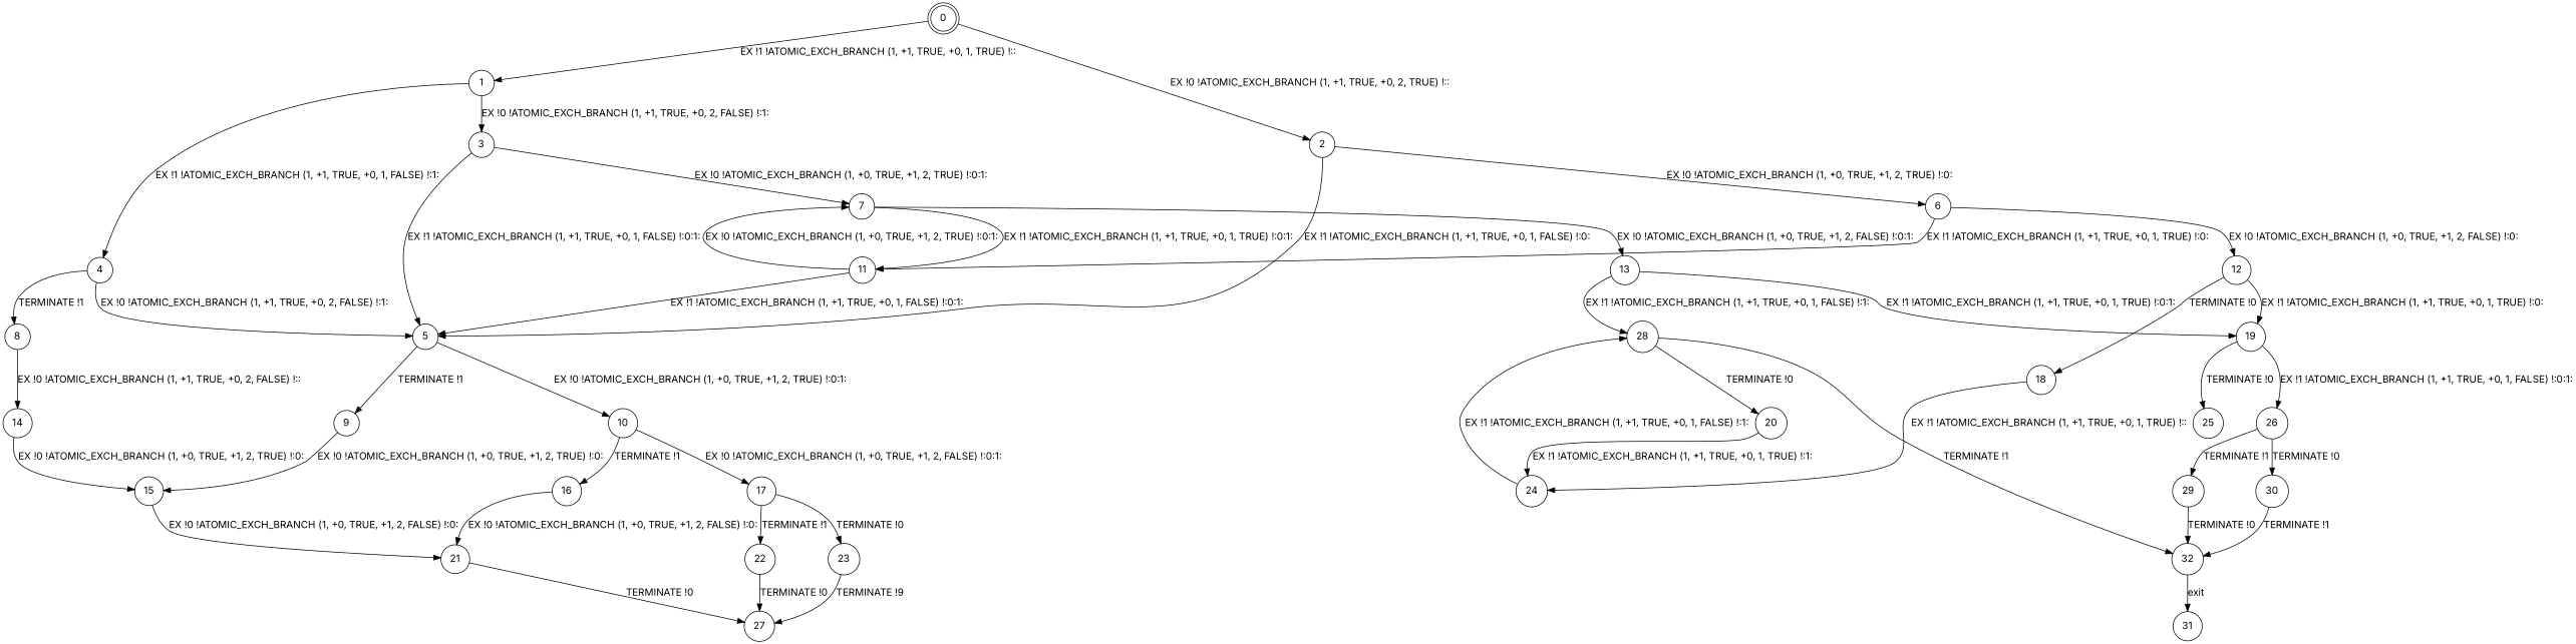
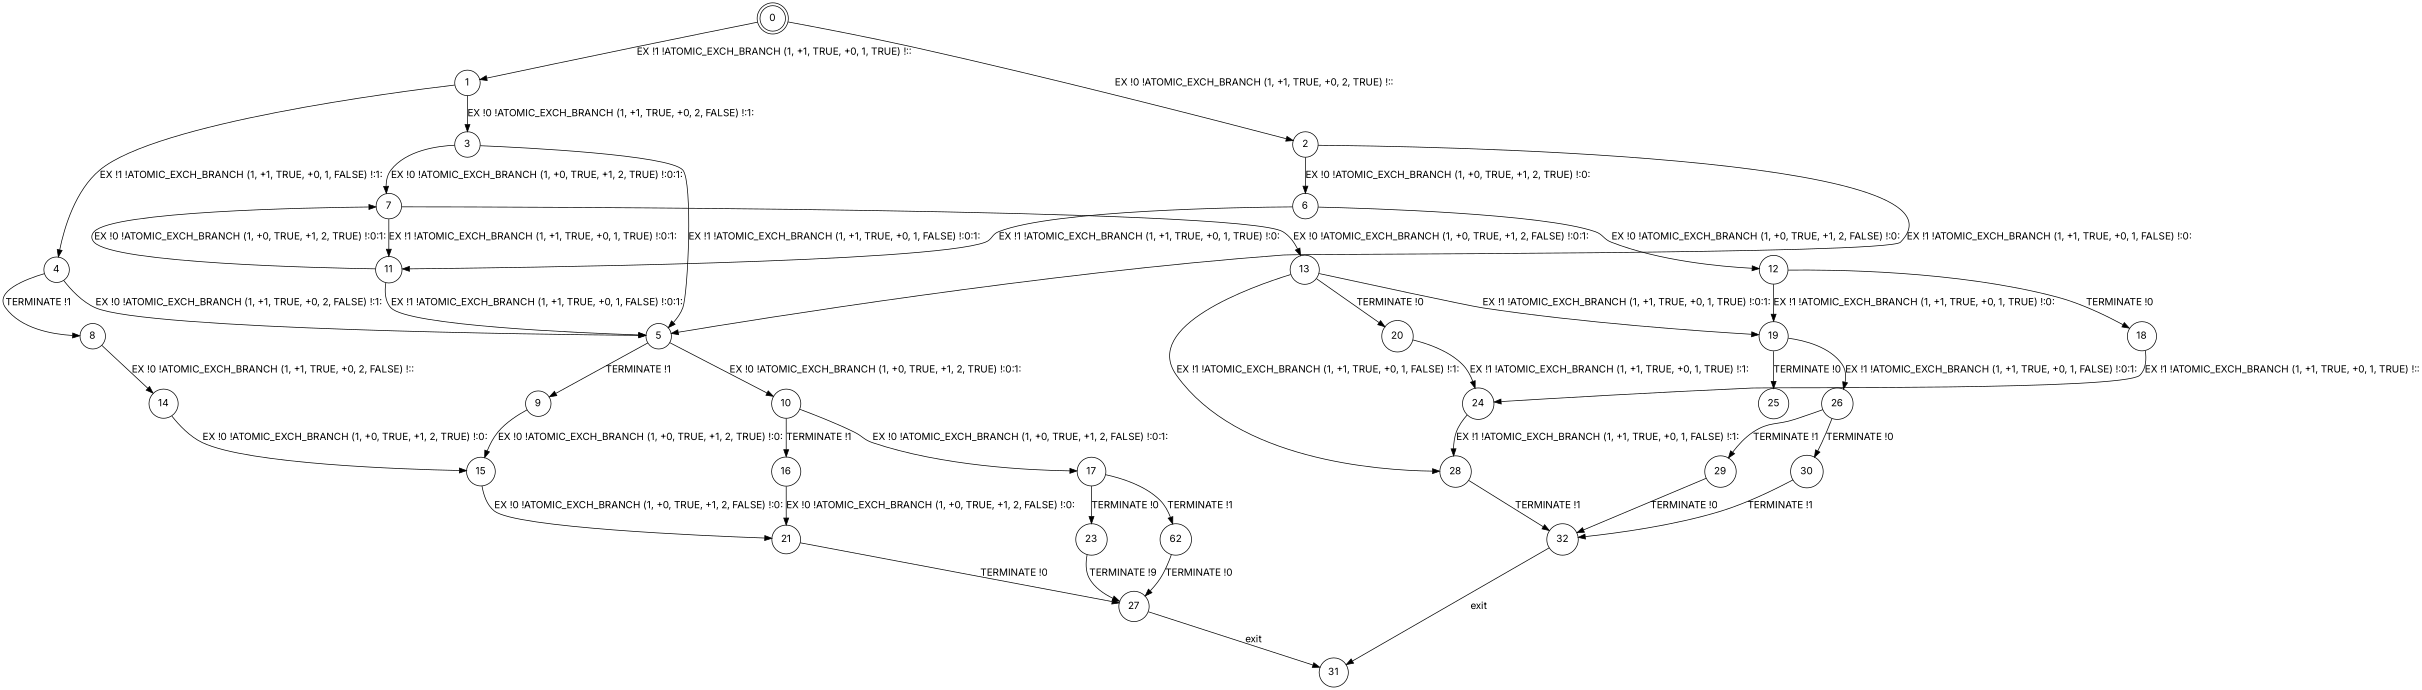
  digraph {
    fontname=Inter
    node [fontname=Inter shape=circle]
    edge [fontname=Inter]
    0 [peripheries=2]
    1
    2
    3
    4
    5
    6
    7
    8
    9
    10
    11
    12
    13
    14
    15
    16
    17
    18
    19
    20
    28
    21
-   22
+   22 [label=62]
    23
    24
    25
    26
    27
    29
    30
    31
    32
    0 -> 1 [label="EX !1 !ATOMIC_EXCH_BRANCH (1, +1, TRUE, +0, 1, TRUE) !::"]
    0 -> 2 [label="EX !0 !ATOMIC_EXCH_BRANCH (1, +1, TRUE, +0, 2, TRUE) !::"]
    1 -> 3 [label="EX !0 !ATOMIC_EXCH_BRANCH (1, +1, TRUE, +0, 2, FALSE) !:1:"]
    1 -> 4 [label="EX !1 !ATOMIC_EXCH_BRANCH (1, +1, TRUE, +0, 1, FALSE) !:1:"]
    2 -> 5 [label="EX !1 !ATOMIC_EXCH_BRANCH (1, +1, TRUE, +0, 1, FALSE) !:0:"]
    2 -> 6 [label="EX !0 !ATOMIC_EXCH_BRANCH (1, +0, TRUE, +1, 2, TRUE) !:0:"]
    3 -> 5 [label="EX !1 !ATOMIC_EXCH_BRANCH (1, +1, TRUE, +0, 1, FALSE) !:0:1:"]
    3 -> 7 [label="EX !0 !ATOMIC_EXCH_BRANCH (1, +0, TRUE, +1, 2, TRUE) !:0:1:"]
    4 -> 5 [label="EX !0 !ATOMIC_EXCH_BRANCH (1, +1, TRUE, +0, 2, FALSE) !:1:"]
    4 -> 8 [label="TERMINATE !1"]
    5 -> 9 [label="TERMINATE !1"]
    5 -> 10 [label="EX !0 !ATOMIC_EXCH_BRANCH (1, +0, TRUE, +1, 2, TRUE) !:0:1:"]
    6 -> 11 [label="EX !1 !ATOMIC_EXCH_BRANCH (1, +1, TRUE, +0, 1, TRUE) !:0:"]
    6 -> 12 [label="EX !0 !ATOMIC_EXCH_BRANCH (1, +0, TRUE, +1, 2, FALSE) !:0:"]
    7 -> 11 [label="EX !1 !ATOMIC_EXCH_BRANCH (1, +1, TRUE, +0, 1, TRUE) !:0:1:"]
    7 -> 13 [label="EX !0 !ATOMIC_EXCH_BRANCH (1, +0, TRUE, +1, 2, FALSE) !:0:1:"]
    8 -> 14 [label="EX !0 !ATOMIC_EXCH_BRANCH (1, +1, TRUE, +0, 2, FALSE) !::"]
    9 -> 15 [label="EX !0 !ATOMIC_EXCH_BRANCH (1, +0, TRUE, +1, 2, TRUE) !:0:"]
    10 -> 16 [label="TERMINATE !1"]
    10 -> 17 [label="EX !0 !ATOMIC_EXCH_BRANCH (1, +0, TRUE, +1, 2, FALSE) !:0:1:"]
    11 -> 5 [label="EX !1 !ATOMIC_EXCH_BRANCH (1, +1, TRUE, +0, 1, FALSE) !:0:1:"]
    11 -> 7 [label="EX !0 !ATOMIC_EXCH_BRANCH (1, +0, TRUE, +1, 2, TRUE) !:0:1:"]
    12 -> 18 [label="TERMINATE !0"]
    12 -> 19 [label="EX !1 !ATOMIC_EXCH_BRANCH (1, +1, TRUE, +0, 1, TRUE) !:0:"]
    13 -> 19 [label="EX !1 !ATOMIC_EXCH_BRANCH (1, +1, TRUE, +0, 1, TRUE) !:0:1:"]
-   28 -> 20 [label="TERMINATE !0"]
+   13 -> 20 [label="TERMINATE !0"]
    13 -> 28 [label="EX !1 !ATOMIC_EXCH_BRANCH (1, +1, TRUE, +0, 1, FALSE) !:1:"]
    14 -> 15 [label="EX !0 !ATOMIC_EXCH_BRANCH (1, +0, TRUE, +1, 2, TRUE) !:0:"]
    15 -> 21 [label="EX !0 !ATOMIC_EXCH_BRANCH (1, +0, TRUE, +1, 2, FALSE) !:0:"]
    16 -> 21 [label="EX !0 !ATOMIC_EXCH_BRANCH (1, +0, TRUE, +1, 2, FALSE) !:0:"]
    17 -> 22 [label="TERMINATE !1"]
    17 -> 23 [label="TERMINATE !0"]
    18 -> 24 [label="EX !1 !ATOMIC_EXCH_BRANCH (1, +1, TRUE, +0, 1, TRUE) !::"]
    19 -> 25 [label="TERMINATE !0"]
    19 -> 26 [label="EX !1 !ATOMIC_EXCH_BRANCH (1, +1, TRUE, +0, 1, FALSE) !:0:1:"]
    20 -> 24 [label="EX !1 !ATOMIC_EXCH_BRANCH (1, +1, TRUE, +0, 1, TRUE) !:1:"]
    28 -> 32 [label="TERMINATE !1"]
    21 -> 27 [label="TERMINATE !0"]
    22 -> 27 [label="TERMINATE !0"]
    23 -> 27 [label="TERMINATE !9"]
    24 -> 28 [label="EX !1 !ATOMIC_EXCH_BRANCH (1, +1, TRUE, +0, 1, FALSE) !:1:"]
    26 -> 29 [label="TERMINATE !1"]
    26 -> 30 [label="TERMINATE !0"]
+   27 -> 31 [label=exit]
    29 -> 32 [label="TERMINATE !0"]
    30 -> 32 [label="TERMINATE !1"]
    32 -> 31 [label=exit]
  }
